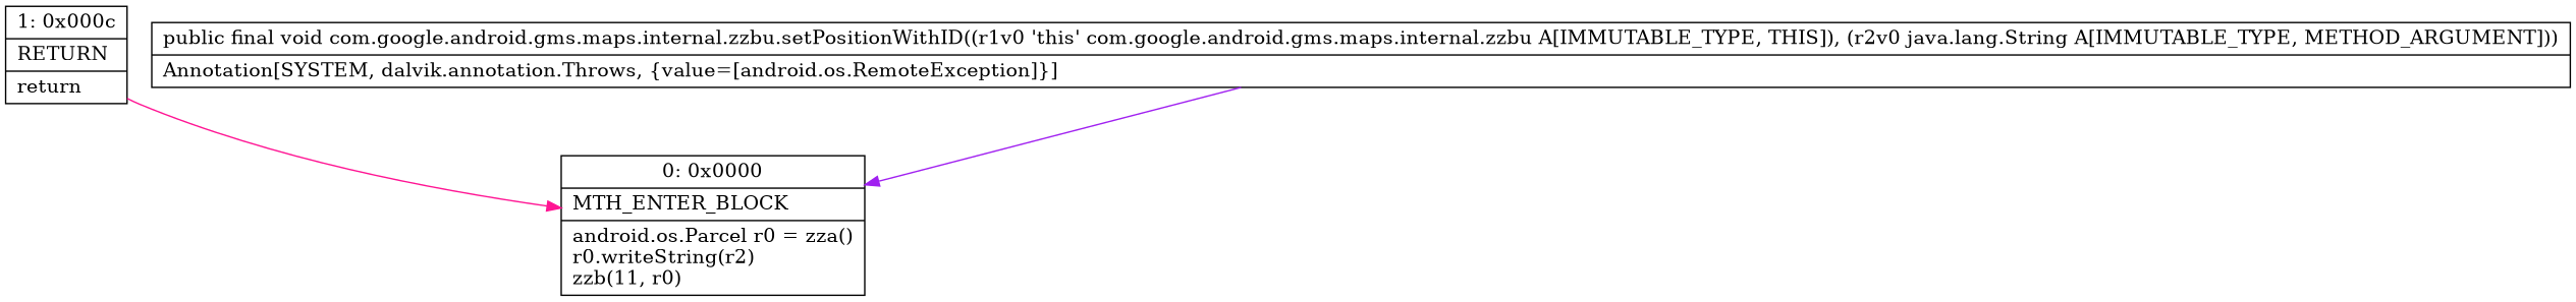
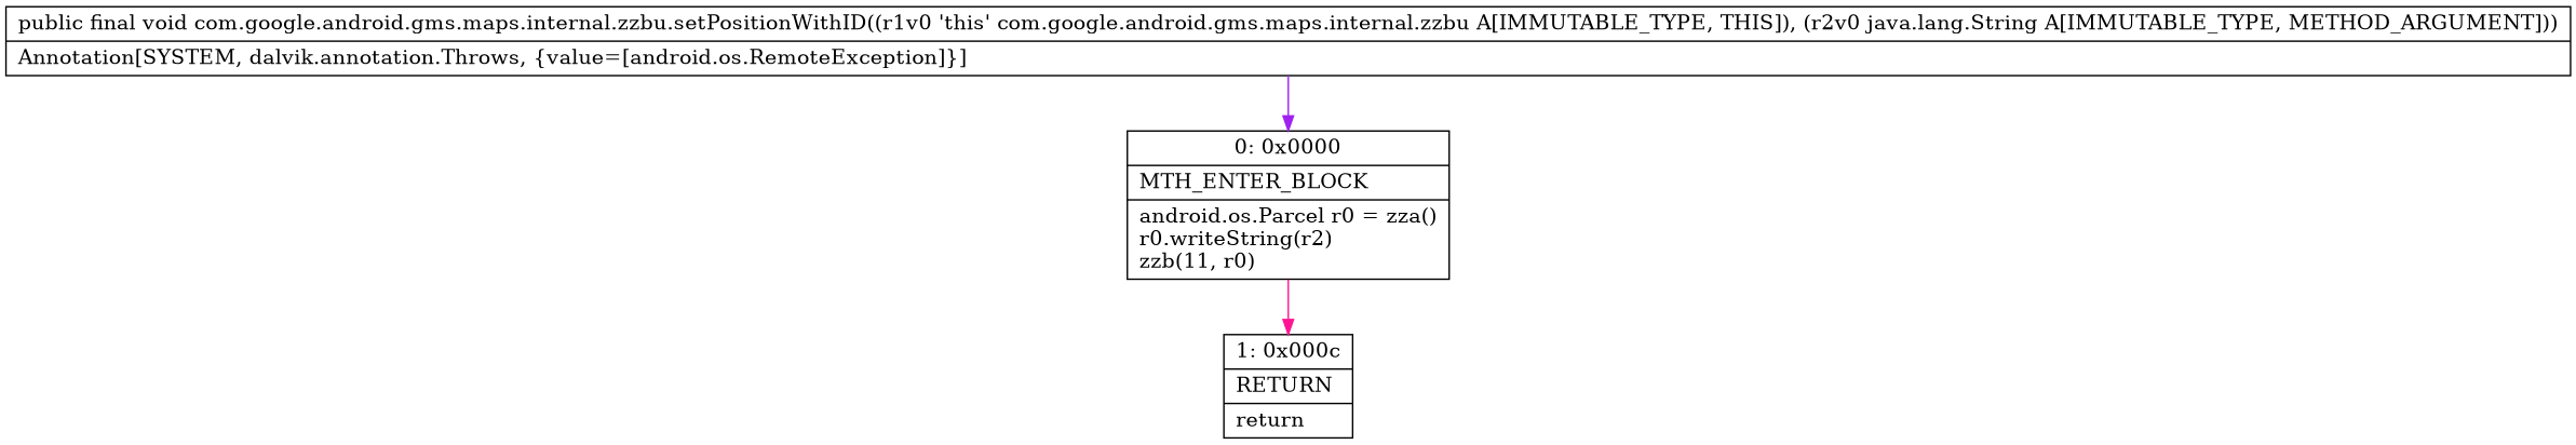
  digraph {
    node [shape=record]
    n1 [label="{0\:\ 0x0000|MTH_ENTER_BLOCK\l|android.os.Parcel r0 = zza()\lr0.writeString(r2)\lzzb(11, r0)\l}"]
    n2 [label="{1\:\ 0x000c|RETURN\l|return\l}"]
    n3 [label="{public final void com.google.android.gms.maps.internal.zzbu.setPositionWithID((r1v0 'this' com.google.android.gms.maps.internal.zzbu A[IMMUTABLE_TYPE, THIS]), (r2v0 java.lang.String A[IMMUTABLE_TYPE, METHOD_ARGUMENT]))  | Annotation[SYSTEM, dalvik.annotation.Throws, \{value=[android.os.RemoteException]\}]\l}"]
-   n2 -> n1 [color=deeppink]
+   n1 -> n2 [color=deeppink]
    n3 -> n1 [color=purple]
  }
